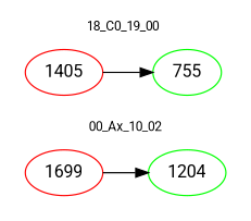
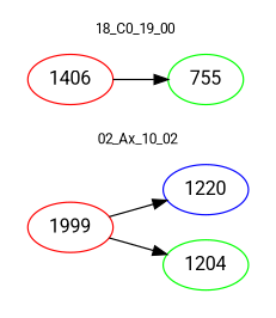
  digraph {
    fontname=Roboto
    rankdir=LR
    node [color=red fontname=Roboto]
    edge [color=black fontname=Roboto]
-   n1 [label=1699]
+   n1 [label=1999]
    n2 [color=green label=1204]
-   n4 [label=1405]
+   n3 [color=blue label=1220]
+   n4 [label=1406]
    n5 [color=green label=755]
    subgraph cluster_1 {
      color=white
      fontsize=10
-     label="00_Ax_10_02"
+     label="02_Ax_10_02"
      n1
      n2
+     n3
    }
    subgraph cluster_2 {
      color=white
      fontsize=10
      label="18_C0_19_00"
      n4
      n5
    }
    n1 -> n2
+   n1 -> n3
    n4 -> n5
  }
